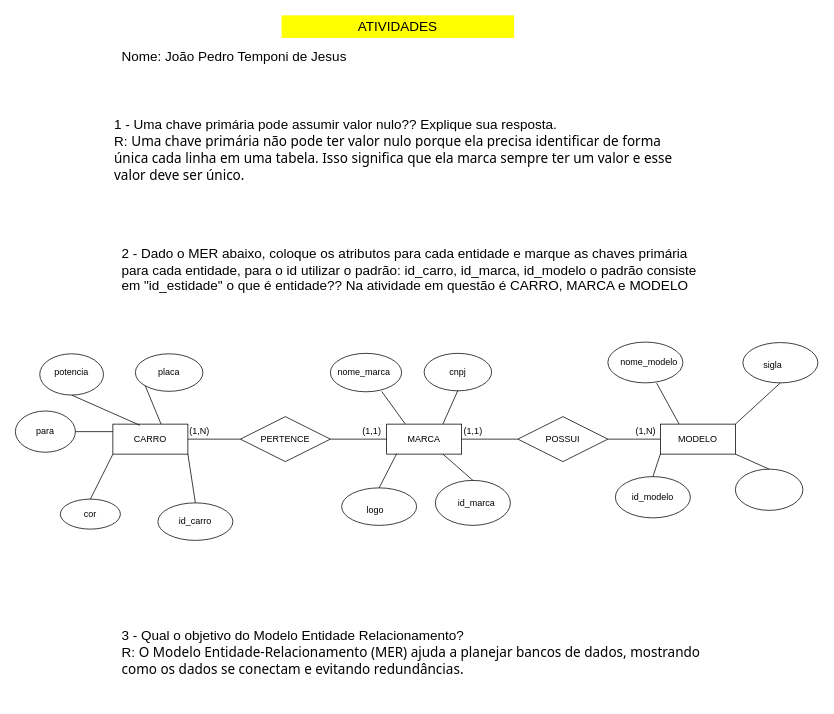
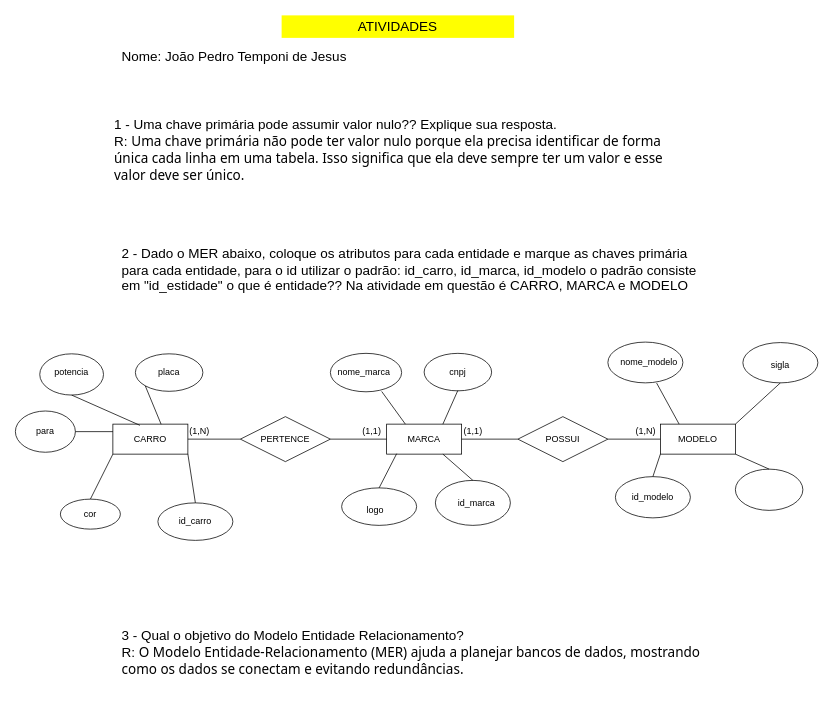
  <mxCell id="0" />
  <mxCell id="1" parent="0" />
  <mxCell id="2" value="&lt;font style=&quot;font-size: 18px;&quot;&gt;Nome: João Pedro Temponi de Jesus&lt;/font&gt;" style="text;html=1;align=left;verticalAlign=middle;whiteSpace=wrap;rounded=0;" parent="1" vertex="1"><mxGeometry x="160" y="60" width="430" height="30" as="geometry" /></mxCell>
  <mxCell id="3" value="&lt;span style=&quot;font-size: 18px;&quot;&gt;ATIVIDADES&lt;/span&gt;" style="text;html=1;align=center;verticalAlign=middle;whiteSpace=wrap;rounded=0;fillColor=#FFFF00;" parent="1" vertex="1"><mxGeometry x="375" y="20" width="310" height="30" as="geometry" /></mxCell>
- <mxCell id="4" value="&lt;font style=&quot;font-size: 18px;&quot;&gt;&lt;font style=&quot;font-size: 18px;&quot;&gt;1 -&amp;nbsp;&lt;/font&gt;&lt;span style=&quot;&quot;&gt;Uma&lt;/span&gt;&lt;span style=&quot;text-align: justify; background-color: initial; font-family: Arial;&quot;&gt; &lt;/span&gt;&lt;span style=&quot;text-align: justify; background-color: initial; font-family: Arial;&quot;&gt;chave&lt;/span&gt;&lt;span style=&quot;text-align: justify; background-color: initial; font-family: Arial;&quot;&gt; &lt;/span&gt;&lt;span style=&quot;text-align: justify; background-color: initial; font-family: Arial;&quot;&gt;primária&lt;/span&gt;&lt;span style=&quot;text-align: justify; background-color: initial; font-family: Arial;&quot;&gt; &lt;/span&gt;&lt;span style=&quot;text-align: justify; background-color: initial; font-family: Arial;&quot;&gt;pode&lt;/span&gt;&lt;span style=&quot;text-align: justify; background-color: initial; font-family: Arial;&quot;&gt; &lt;/span&gt;&lt;span style=&quot;text-align: justify; background-color: initial; font-family: Arial;&quot;&gt;assumir&lt;/span&gt;&lt;span style=&quot;text-align: justify; background-color: initial; font-family: Arial;&quot;&gt; &lt;/span&gt;&lt;span style=&quot;text-align: justify; background-color: initial; font-family: Arial;&quot;&gt;valor&lt;/span&gt;&lt;span style=&quot;text-align: justify; background-color: initial; font-family: Arial;&quot;&gt; &lt;/span&gt;&lt;span style=&quot;font-family: Arial;&quot;&gt;&lt;span style=&quot;&quot;&gt;nulo??&amp;nbsp;Explique sua resposta.&lt;/span&gt;&lt;br&gt;&lt;div style=&quot;&quot;&gt;&lt;span style=&quot;background-color: initial;&quot;&gt;R:&amp;nbsp;&lt;/span&gt;&lt;span style=&quot;font-family: SegoeUIVariable, SegoeUI, &amp;quot;Segoe UI&amp;quot;, &amp;quot;Helvetica Neue&amp;quot;, Helvetica, &amp;quot;Microsoft YaHei&amp;quot;, &amp;quot;Meiryo UI&amp;quot;, Meiryo, &amp;quot;Arial Unicode MS&amp;quot;, sans-serif; background-color: rgb(255, 255, 255);&quot;&gt;&lt;font style=&quot;font-size: 18px;&quot;&gt;Uma chave primária não pode ter valor nulo porque ela precisa identificar de forma única cada linha em uma tabela. Isso significa que ela marca sempre ter um valor e esse valor deve ser único.&lt;/font&gt;&lt;/span&gt;&lt;/div&gt;&lt;/span&gt;&lt;/font&gt;" style="text;html=1;align=left;verticalAlign=middle;whiteSpace=wrap;rounded=0;" parent="1" vertex="1"><mxGeometry x="150" y="140" width="780" height="120" as="geometry" /></mxCell>
+ <mxCell id="4" value="&lt;font style=&quot;font-size: 18px;&quot;&gt;&lt;font style=&quot;font-size: 18px;&quot;&gt;1 -&amp;nbsp;&lt;/font&gt;&lt;span style=&quot;&quot;&gt;Uma&lt;/span&gt;&lt;span style=&quot;text-align: justify; background-color: initial; font-family: Arial;&quot;&gt; &lt;/span&gt;&lt;span style=&quot;text-align: justify; background-color: initial; font-family: Arial;&quot;&gt;chave&lt;/span&gt;&lt;span style=&quot;text-align: justify; background-color: initial; font-family: Arial;&quot;&gt; &lt;/span&gt;&lt;span style=&quot;text-align: justify; background-color: initial; font-family: Arial;&quot;&gt;primária&lt;/span&gt;&lt;span style=&quot;text-align: justify; background-color: initial; font-family: Arial;&quot;&gt; &lt;/span&gt;&lt;span style=&quot;text-align: justify; background-color: initial; font-family: Arial;&quot;&gt;pode&lt;/span&gt;&lt;span style=&quot;text-align: justify; background-color: initial; font-family: Arial;&quot;&gt; &lt;/span&gt;&lt;span style=&quot;text-align: justify; background-color: initial; font-family: Arial;&quot;&gt;assumir&lt;/span&gt;&lt;span style=&quot;text-align: justify; background-color: initial; font-family: Arial;&quot;&gt; &lt;/span&gt;&lt;span style=&quot;text-align: justify; background-color: initial; font-family: Arial;&quot;&gt;valor&lt;/span&gt;&lt;span style=&quot;text-align: justify; background-color: initial; font-family: Arial;&quot;&gt; &lt;/span&gt;&lt;span style=&quot;font-family: Arial;&quot;&gt;&lt;span style=&quot;&quot;&gt;nulo??&amp;nbsp;Explique sua resposta.&lt;/span&gt;&lt;br&gt;&lt;div style=&quot;&quot;&gt;&lt;span style=&quot;background-color: initial;&quot;&gt;R:&amp;nbsp;&lt;/span&gt;&lt;span style=&quot;font-family: SegoeUIVariable, SegoeUI, &amp;quot;Segoe UI&amp;quot;, &amp;quot;Helvetica Neue&amp;quot;, Helvetica, &amp;quot;Microsoft YaHei&amp;quot;, &amp;quot;Meiryo UI&amp;quot;, Meiryo, &amp;quot;Arial Unicode MS&amp;quot;, sans-serif; background-color: rgb(255, 255, 255);&quot;&gt;&lt;font style=&quot;font-size: 18px;&quot;&gt;Uma chave primária não pode ter valor nulo porque ela precisa identificar de forma única cada linha em uma tabela. Isso significa que ela deve sempre ter um valor e esse valor deve ser único.&lt;/font&gt;&lt;/span&gt;&lt;/div&gt;&lt;/span&gt;&lt;/font&gt;" style="text;html=1;align=left;verticalAlign=middle;whiteSpace=wrap;rounded=0;" parent="1" vertex="1"><mxGeometry x="150" y="140" width="780" height="120" as="geometry" /></mxCell>
  <mxCell id="5" value="&lt;font style=&quot;font-size: 18px;&quot;&gt;&lt;font style=&quot;&quot;&gt;2 - Dado o MER abaixo, coloque os atributos para cada entidade e marque as chaves primária para cada entidade, para o id utilizar o padrão: id_carro, id_marca, id_modelo o padrão consiste em &quot;id_estidade&quot; o que é entidade?? Na atividade em questão é CARRO, MARCA e MODELO&lt;/font&gt;&lt;span style=&quot;text-align: justify; background-color: initial; font-family: Arial; color: rgb(89, 89, 89);&quot;&gt;&lt;br&gt;&lt;/span&gt;&lt;/font&gt;" style="text;html=1;align=left;verticalAlign=middle;whiteSpace=wrap;rounded=0;" parent="1" vertex="1"><mxGeometry x="160" y="330" width="780" height="60" as="geometry" /></mxCell>
  <mxCell id="6" value="CARRO" style="whiteSpace=wrap;html=1;align=center;" parent="1" vertex="1"><mxGeometry x="150" y="565" width="100" height="40" as="geometry" /></mxCell>
  <mxCell id="7" value="PERTENCE" style="shape=rhombus;perimeter=rhombusPerimeter;whiteSpace=wrap;html=1;align=center;" parent="1" vertex="1"><mxGeometry x="320" y="555" width="120" height="60" as="geometry" /></mxCell>
  <mxCell id="8" value="MARCA" style="whiteSpace=wrap;html=1;align=center;" parent="1" vertex="1"><mxGeometry x="515" y="565" width="100" height="40" as="geometry" /></mxCell>
  <mxCell id="9" value="MODELO" style="whiteSpace=wrap;html=1;align=center;" parent="1" vertex="1"><mxGeometry x="880" y="565" width="100" height="40" as="geometry" /></mxCell>
  <mxCell id="10" value="POSSUI" style="shape=rhombus;perimeter=rhombusPerimeter;whiteSpace=wrap;html=1;align=center;" parent="1" vertex="1"><mxGeometry x="690" y="555" width="120" height="60" as="geometry" /></mxCell>
  <mxCell id="11" value="" style="endArrow=none;html=1;rounded=0;exitX=1;exitY=0.5;exitDx=0;exitDy=0;entryX=0;entryY=0.5;entryDx=0;entryDy=0;" parent="1" source="7" target="8" edge="1"><mxGeometry relative="1" as="geometry"><mxPoint x="510" y="545" as="sourcePoint" /><mxPoint x="670" y="545" as="targetPoint" /></mxGeometry></mxCell>
  <mxCell id="12" value="" style="endArrow=none;html=1;rounded=0;exitX=1;exitY=0.5;exitDx=0;exitDy=0;entryX=0;entryY=0.5;entryDx=0;entryDy=0;" parent="1" source="6" target="7" edge="1"><mxGeometry relative="1" as="geometry"><mxPoint x="510" y="545" as="sourcePoint" /><mxPoint x="670" y="545" as="targetPoint" /></mxGeometry></mxCell>
  <mxCell id="13" value="" style="endArrow=none;html=1;rounded=0;entryX=0;entryY=0.5;entryDx=0;entryDy=0;exitX=1;exitY=0.5;exitDx=0;exitDy=0;" parent="1" source="10" target="9" edge="1"><mxGeometry relative="1" as="geometry"><mxPoint x="510" y="545" as="sourcePoint" /><mxPoint x="670" y="545" as="targetPoint" /></mxGeometry></mxCell>
  <mxCell id="14" value="" style="endArrow=none;html=1;rounded=0;exitX=1;exitY=0.5;exitDx=0;exitDy=0;" parent="1" source="8" target="10" edge="1"><mxGeometry relative="1" as="geometry"><mxPoint x="510" y="545" as="sourcePoint" /><mxPoint x="670" y="545" as="targetPoint" /></mxGeometry></mxCell>
  <mxCell id="15" value="(1,N)" style="text;html=1;align=center;verticalAlign=middle;resizable=0;points=[];autosize=1;strokeColor=none;fillColor=none;" parent="1" vertex="1"><mxGeometry x="240" y="560" width="50" height="30" as="geometry" /></mxCell>
  <mxCell id="16" value="(1,1)" style="text;html=1;align=center;verticalAlign=middle;resizable=0;points=[];autosize=1;strokeColor=none;fillColor=none;" parent="1" vertex="1"><mxGeometry x="470" y="560" width="50" height="30" as="geometry" /></mxCell>
  <mxCell id="17" value="(1,N)" style="text;html=1;align=center;verticalAlign=middle;resizable=0;points=[];autosize=1;strokeColor=none;fillColor=none;" parent="1" vertex="1"><mxGeometry x="835" y="560" width="50" height="30" as="geometry" /></mxCell>
  <mxCell id="18" value="(1,1)" style="text;html=1;align=center;verticalAlign=middle;resizable=0;points=[];autosize=1;strokeColor=none;fillColor=none;" parent="1" vertex="1"><mxGeometry x="605" y="560" width="50" height="30" as="geometry" /></mxCell>
  <mxCell id="19" value="&lt;font style=&quot;font-size: 18px;&quot;&gt;&lt;font style=&quot;font-size: 18px;&quot;&gt;3 - Qual o objetivo do Modelo Entidade Relacionamento?&lt;br&gt;&lt;/font&gt;&lt;span style=&quot;text-align: justify; background-color: initial; font-family: Arial;&quot;&gt;R:&amp;nbsp;&lt;/span&gt;&lt;span style=&quot;font-family: SegoeUIVariable, SegoeUI, &amp;quot;Segoe UI&amp;quot;, &amp;quot;Helvetica Neue&amp;quot;, Helvetica, &amp;quot;Microsoft YaHei&amp;quot;, &amp;quot;Meiryo UI&amp;quot;, Meiryo, &amp;quot;Arial Unicode MS&amp;quot;, sans-serif;&quot;&gt;O Modelo Entidade-Relacionamento (MER) ajuda a planejar bancos de dados, mostrando como os dados se conectam e evitando redundâncias.&lt;/span&gt;&lt;span style=&quot;text-align: justify; background-color: initial; font-family: Arial; color: rgb(89, 89, 89);&quot;&gt;&lt;br&gt;&lt;/span&gt;&lt;/font&gt;" style="text;html=1;align=left;verticalAlign=middle;whiteSpace=wrap;rounded=0;" parent="1" vertex="1"><mxGeometry x="160" y="810" width="780" height="120" as="geometry" /></mxCell>
  <mxCell id="20" value="" style="ellipse;whiteSpace=wrap;html=1;" parent="1" vertex="1"><mxGeometry x="52.5" y="471.25" width="85" height="55" as="geometry" /></mxCell>
  <mxCell id="21" value="" style="ellipse;whiteSpace=wrap;html=1;" parent="1" vertex="1"><mxGeometry x="180" y="471.25" width="90" height="50" as="geometry" /></mxCell>
  <mxCell id="22" value="potencia" style="text;html=1;align=center;verticalAlign=middle;whiteSpace=wrap;rounded=0;" parent="1" vertex="1"><mxGeometry x="65" y="481.25" width="60" height="30" as="geometry" /></mxCell>
  <mxCell id="23" value="" style="ellipse;whiteSpace=wrap;html=1;" parent="1" vertex="1"><mxGeometry x="210" y="670" width="100" height="50" as="geometry" /></mxCell>
  <mxCell id="24" value="" style="ellipse;whiteSpace=wrap;html=1;" parent="1" vertex="1"><mxGeometry x="80" y="665" width="80" height="40" as="geometry" /></mxCell>
  <mxCell id="25" value="" style="ellipse;whiteSpace=wrap;html=1;" parent="1" vertex="1"><mxGeometry x="20" y="547.5" width="80" height="55" as="geometry" /></mxCell>
  <mxCell id="26" value="para" style="text;html=1;align=center;verticalAlign=middle;whiteSpace=wrap;rounded=0;" parent="1" vertex="1"><mxGeometry x="30" y="560" width="60" height="30" as="geometry" /></mxCell>
  <mxCell id="27" value="cor" style="text;html=1;align=center;verticalAlign=middle;whiteSpace=wrap;rounded=0;" parent="1" vertex="1"><mxGeometry x="90" y="670" width="60" height="30" as="geometry" /></mxCell>
  <mxCell id="28" value="id_carro" style="text;html=1;align=center;verticalAlign=middle;whiteSpace=wrap;rounded=0;" parent="1" vertex="1"><mxGeometry x="230" y="680" width="60" height="30" as="geometry" /></mxCell>
  <mxCell id="29" value="placa" style="text;html=1;align=center;verticalAlign=middle;whiteSpace=wrap;rounded=0;" parent="1" vertex="1"><mxGeometry x="195" y="481.25" width="60" height="30" as="geometry" /></mxCell>
  <mxCell id="30" value="" style="endArrow=none;html=1;rounded=0;exitX=0.5;exitY=0;exitDx=0;exitDy=0;entryX=1;entryY=1;entryDx=0;entryDy=0;" parent="1" source="23" target="6" edge="1"><mxGeometry width="50" height="50" relative="1" as="geometry"><mxPoint x="380" y="620" as="sourcePoint" /><mxPoint x="430" y="570" as="targetPoint" /></mxGeometry></mxCell>
  <mxCell id="31" value="" style="endArrow=none;html=1;rounded=0;exitX=0.643;exitY=0.003;exitDx=0;exitDy=0;exitPerimeter=0;entryX=0;entryY=1;entryDx=0;entryDy=0;" parent="1" source="6" target="21" edge="1"><mxGeometry width="50" height="50" relative="1" as="geometry"><mxPoint x="380" y="620" as="sourcePoint" /><mxPoint x="430" y="570" as="targetPoint" /></mxGeometry></mxCell>
  <mxCell id="32" value="" style="endArrow=none;html=1;rounded=0;exitX=0.5;exitY=0;exitDx=0;exitDy=0;entryX=0;entryY=1;entryDx=0;entryDy=0;" parent="1" source="24" target="6" edge="1"><mxGeometry width="50" height="50" relative="1" as="geometry"><mxPoint x="380" y="620" as="sourcePoint" /><mxPoint x="430" y="570" as="targetPoint" /></mxGeometry></mxCell>
  <mxCell id="33" value="" style="endArrow=none;html=1;rounded=0;exitX=1;exitY=0.5;exitDx=0;exitDy=0;entryX=0;entryY=0.25;entryDx=0;entryDy=0;" parent="1" source="25" target="6" edge="1"><mxGeometry width="50" height="50" relative="1" as="geometry"><mxPoint x="380" y="620" as="sourcePoint" /><mxPoint x="430" y="570" as="targetPoint" /></mxGeometry></mxCell>
  <mxCell id="34" value="" style="endArrow=none;html=1;rounded=0;exitX=0.5;exitY=1;exitDx=0;exitDy=0;entryX=0.361;entryY=0.04;entryDx=0;entryDy=0;entryPerimeter=0;" parent="1" source="20" target="6" edge="1"><mxGeometry width="50" height="50" relative="1" as="geometry"><mxPoint x="220" y="550" as="sourcePoint" /><mxPoint x="430" y="570" as="targetPoint" /></mxGeometry></mxCell>
  <mxCell id="35" value="" style="ellipse;whiteSpace=wrap;html=1;" parent="1" vertex="1"><mxGeometry x="455" y="650" width="100" height="50" as="geometry" /></mxCell>
  <mxCell id="36" value="" style="ellipse;whiteSpace=wrap;html=1;" parent="1" vertex="1"><mxGeometry x="565" y="470.63" width="90" height="50" as="geometry" /></mxCell>
  <mxCell id="37" value="" style="ellipse;whiteSpace=wrap;html=1;" parent="1" vertex="1"><mxGeometry x="440" y="470.63" width="95" height="51.25" as="geometry" /></mxCell>
  <mxCell id="38" value="" style="ellipse;whiteSpace=wrap;html=1;" parent="1" vertex="1"><mxGeometry x="580" y="640" width="100" height="60" as="geometry" /></mxCell>
  <mxCell id="39" value="id_marca" style="text;html=1;align=center;verticalAlign=middle;whiteSpace=wrap;rounded=0;" parent="1" vertex="1"><mxGeometry x="605" y="655" width="60" height="30" as="geometry" /></mxCell>
  <mxCell id="40" value="logo" style="text;html=1;align=center;verticalAlign=middle;whiteSpace=wrap;rounded=0;" parent="1" vertex="1"><mxGeometry x="470" y="665" width="60" height="30" as="geometry" /></mxCell>
  <mxCell id="41" value="cnpj" style="text;html=1;align=center;verticalAlign=middle;whiteSpace=wrap;rounded=0;" parent="1" vertex="1"><mxGeometry x="580" y="481.26" width="60" height="30" as="geometry" /></mxCell>
  <mxCell id="42" value="nome_marca" style="text;html=1;align=center;verticalAlign=middle;whiteSpace=wrap;rounded=0;" parent="1" vertex="1"><mxGeometry x="455" y="480.63" width="60" height="30" as="geometry" /></mxCell>
  <mxCell id="43" value="" style="endArrow=none;html=1;rounded=0;exitX=0.5;exitY=0;exitDx=0;exitDy=0;entryX=0.75;entryY=1;entryDx=0;entryDy=0;" parent="1" source="38" target="8" edge="1"><mxGeometry width="50" height="50" relative="1" as="geometry"><mxPoint x="380" y="620" as="sourcePoint" /><mxPoint x="430" y="570" as="targetPoint" /></mxGeometry></mxCell>
  <mxCell id="44" value="" style="endArrow=none;html=1;rounded=0;exitX=0.75;exitY=0;exitDx=0;exitDy=0;" parent="1" source="8" edge="1"><mxGeometry width="50" height="50" relative="1" as="geometry"><mxPoint x="380" y="620" as="sourcePoint" /><mxPoint x="610" y="520" as="targetPoint" /></mxGeometry></mxCell>
  <mxCell id="45" value="" style="endArrow=none;html=1;rounded=0;entryX=0.72;entryY=0.991;entryDx=0;entryDy=0;entryPerimeter=0;exitX=0.25;exitY=0;exitDx=0;exitDy=0;" parent="1" source="8" target="37" edge="1"><mxGeometry width="50" height="50" relative="1" as="geometry"><mxPoint x="380" y="620" as="sourcePoint" /><mxPoint x="430" y="570" as="targetPoint" /></mxGeometry></mxCell>
  <mxCell id="46" value="" style="endArrow=none;html=1;rounded=0;exitX=0.5;exitY=0;exitDx=0;exitDy=0;entryX=0.134;entryY=0.984;entryDx=0;entryDy=0;entryPerimeter=0;" parent="1" source="35" target="8" edge="1"><mxGeometry width="50" height="50" relative="1" as="geometry"><mxPoint x="380" y="620" as="sourcePoint" /><mxPoint x="430" y="570" as="targetPoint" /></mxGeometry></mxCell>
  <mxCell id="47" value="" style="ellipse;whiteSpace=wrap;html=1;" parent="1" vertex="1"><mxGeometry x="820" y="635" width="100" height="55" as="geometry" /></mxCell>
  <mxCell id="48" value="" style="ellipse;whiteSpace=wrap;html=1;" parent="1" vertex="1"><mxGeometry x="980" y="625" width="90" height="55" as="geometry" /></mxCell>
  <mxCell id="49" value="" style="ellipse;whiteSpace=wrap;html=1;" parent="1" vertex="1"><mxGeometry x="990" y="456.26" width="100" height="53.74" as="geometry" /></mxCell>
  <mxCell id="50" value="" style="ellipse;whiteSpace=wrap;html=1;" parent="1" vertex="1"><mxGeometry x="810" y="455.63" width="100" height="54.37" as="geometry" /></mxCell>
  <mxCell id="51" value="id_modelo" style="text;html=1;align=center;verticalAlign=middle;whiteSpace=wrap;rounded=0;" parent="1" vertex="1"><mxGeometry x="840" y="647.5" width="60" height="30" as="geometry" /></mxCell>
- <mxCell id="52" value="sigla" style="text;html=1;align=center;verticalAlign=middle;whiteSpace=wrap;rounded=0;" parent="1" vertex="1"><mxGeometry x="1000" y="471.25" width="60" height="30" as="geometry" /></mxCell>
+ <mxCell id="52" value="sigla" style="text;html=1;align=center;verticalAlign=middle;whiteSpace=wrap;rounded=0;" parent="1" vertex="1"><mxGeometry x="1010" y="471.25" width="60" height="30" as="geometry" /></mxCell>
  <mxCell id="53" value="nome_modelo" style="text;html=1;align=center;verticalAlign=middle;whiteSpace=wrap;rounded=0;" parent="1" vertex="1"><mxGeometry x="835" y="468.13" width="60" height="30" as="geometry" /></mxCell>
  <mxCell id="54" value="" style="endArrow=none;html=1;rounded=0;exitX=0.5;exitY=0;exitDx=0;exitDy=0;entryX=1;entryY=1;entryDx=0;entryDy=0;" parent="1" source="48" target="9" edge="1"><mxGeometry width="50" height="50" relative="1" as="geometry"><mxPoint x="710" y="620" as="sourcePoint" /><mxPoint x="760" y="570" as="targetPoint" /></mxGeometry></mxCell>
  <mxCell id="55" value="" style="endArrow=none;html=1;rounded=0;exitX=0.5;exitY=0;exitDx=0;exitDy=0;entryX=0;entryY=1;entryDx=0;entryDy=0;" parent="1" source="47" target="9" edge="1"><mxGeometry width="50" height="50" relative="1" as="geometry"><mxPoint x="710" y="620" as="sourcePoint" /><mxPoint x="760" y="570" as="targetPoint" /></mxGeometry></mxCell>
  <mxCell id="56" value="" style="endArrow=none;html=1;rounded=0;entryX=0.5;entryY=1;entryDx=0;entryDy=0;exitX=1;exitY=0;exitDx=0;exitDy=0;" parent="1" source="9" target="49" edge="1"><mxGeometry width="50" height="50" relative="1" as="geometry"><mxPoint x="710" y="620" as="sourcePoint" /><mxPoint x="760" y="570" as="targetPoint" /></mxGeometry></mxCell>
  <mxCell id="57" value="" style="endArrow=none;html=1;rounded=0;entryX=0.65;entryY=1.005;entryDx=0;entryDy=0;entryPerimeter=0;exitX=0.25;exitY=0;exitDx=0;exitDy=0;" parent="1" source="9" target="50" edge="1"><mxGeometry width="50" height="50" relative="1" as="geometry"><mxPoint x="710" y="620" as="sourcePoint" /><mxPoint x="760" y="570" as="targetPoint" /></mxGeometry></mxCell>
